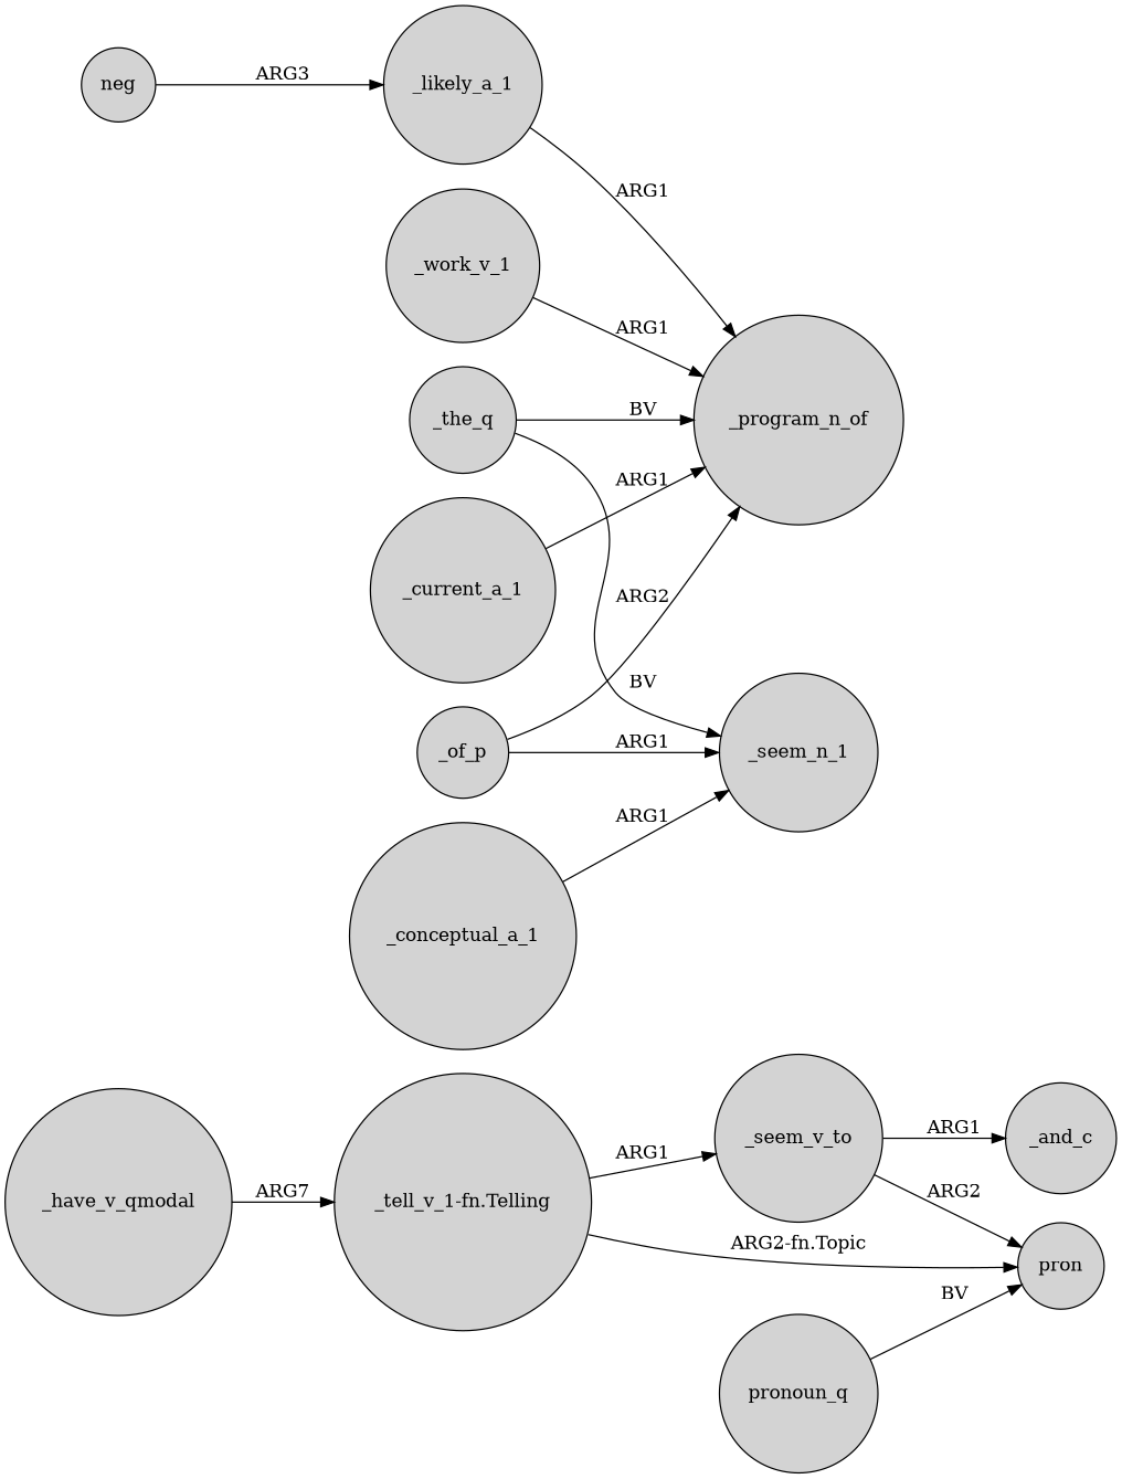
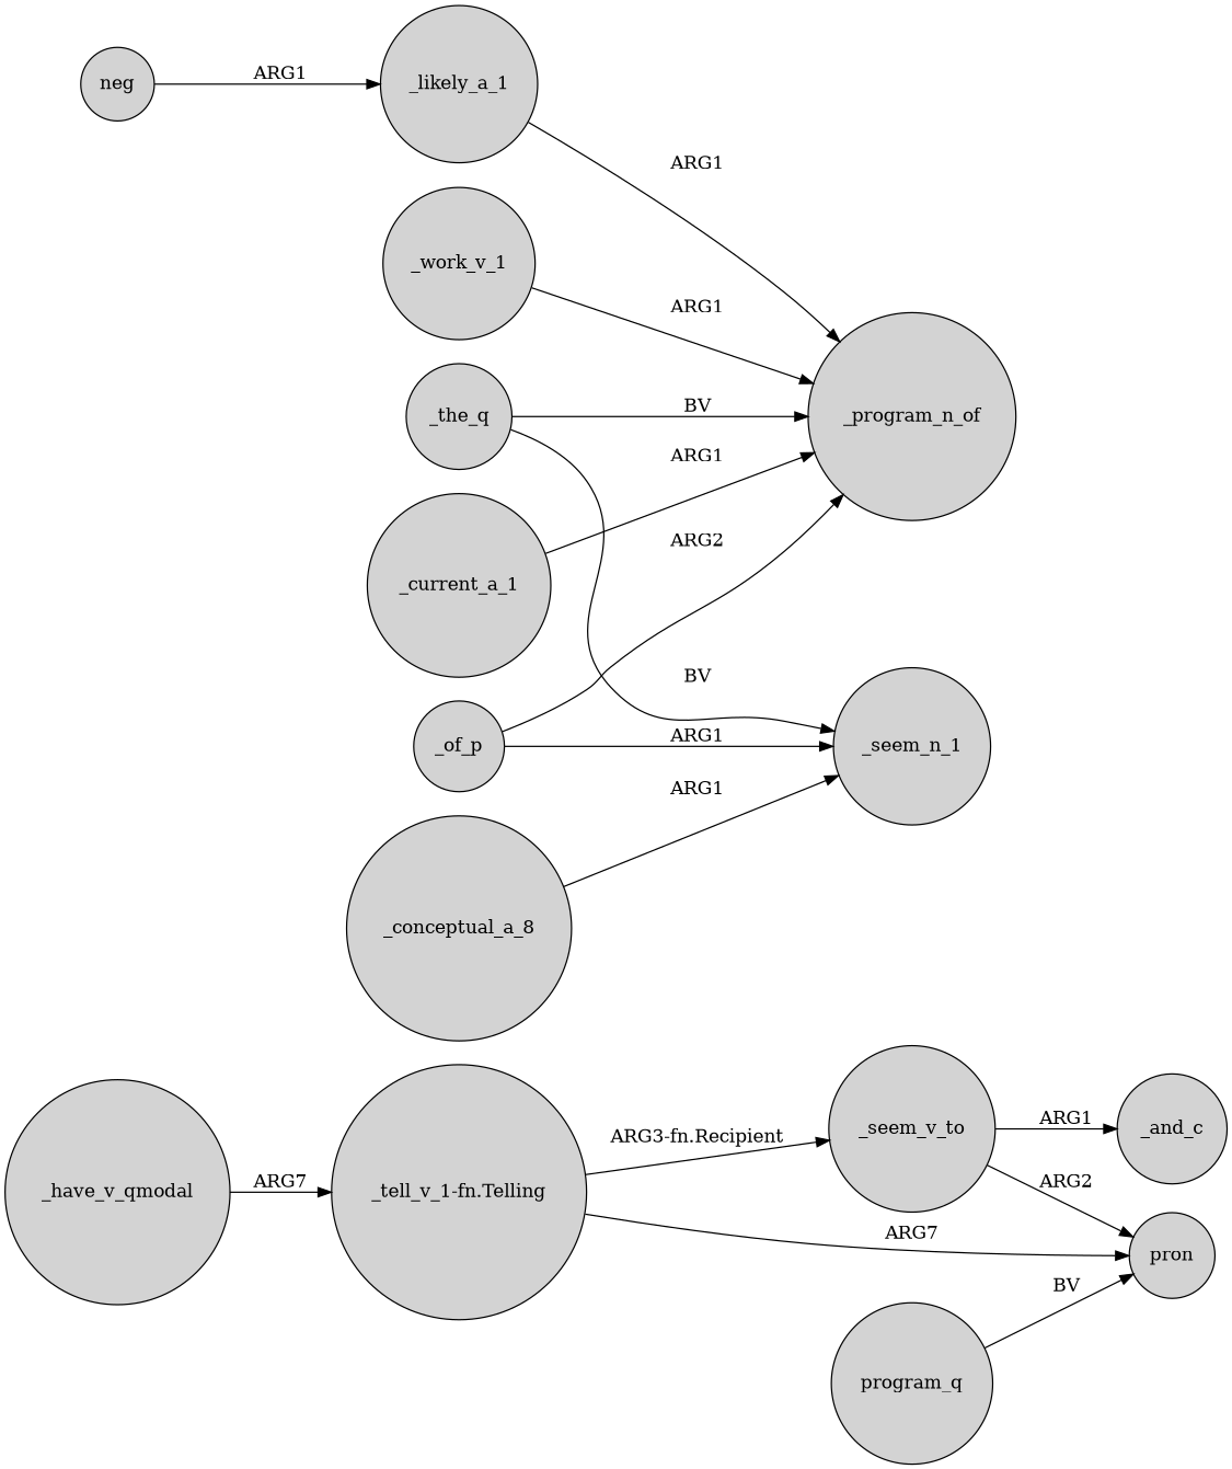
  digraph {
    rankdir=LR
    node [shape=circle style=filled]
    _seem_v_to
    _and_c
    pron
    "_tell_v_1-fn.Telling"
    neg
    _likely_a_1
    _program_n_of
    _work_v_1
    n9 [label=_seem_n_1]
    _have_v_qmodal
    _the_q
-   _conceptual_a_1
+   _conceptual_a_1 [label=_conceptual_a_8]
    _of_p
    _current_a_1
-   pronoun_q
+   pronoun_q [label=program_q]
    _seem_v_to -> _and_c [label=ARG1]
    _seem_v_to -> pron [label=ARG2]
-   "_tell_v_1-fn.Telling" -> _seem_v_to [label=ARG1]
-   "_tell_v_1-fn.Telling" -> pron [label="ARG2-fn.Topic"]
-   neg -> _likely_a_1 [label=ARG3]
+   "_tell_v_1-fn.Telling" -> _seem_v_to [label="ARG3-fn.Recipient"]
+   "_tell_v_1-fn.Telling" -> pron [label=ARG7]
+   neg -> _likely_a_1 [label=ARG1]
    _likely_a_1 -> _program_n_of [label=ARG1]
    _work_v_1 -> _program_n_of [label=ARG1]
    _have_v_qmodal -> "_tell_v_1-fn.Telling" [label=ARG7]
    _the_q -> _program_n_of [label=BV]
    _the_q -> n9 [label=BV]
    _conceptual_a_1 -> n9 [label=ARG1]
    _of_p -> _program_n_of [label=ARG2]
    _of_p -> n9 [label=ARG1]
    _current_a_1 -> _program_n_of [label=ARG1]
    pronoun_q -> pron [label=BV]
  }
